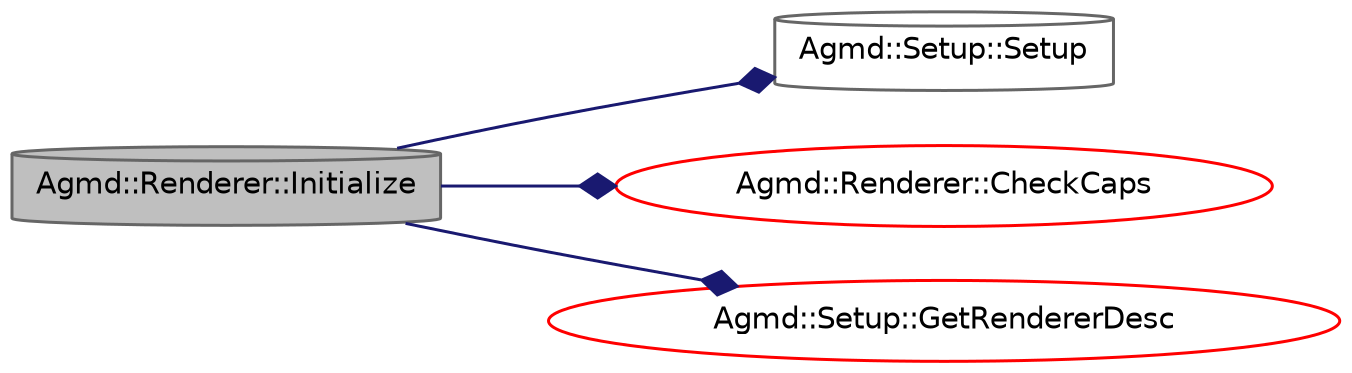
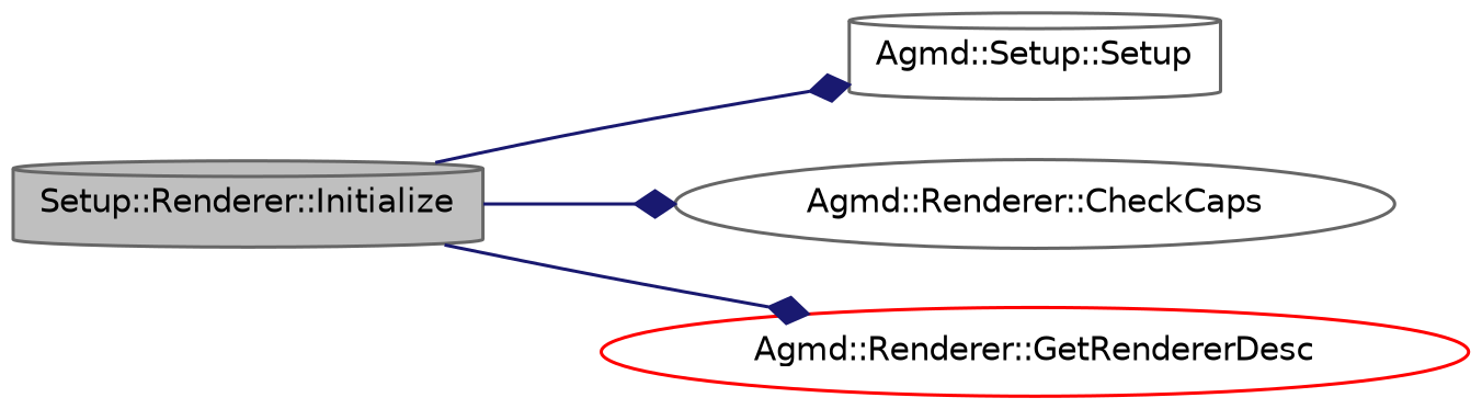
  digraph {
    rankdir=LR
    node [color=gray40 fillcolor=white fontname=Helvetica fontsize=10 shape=cylinder style=filled]
    edge [arrowhead=diamond color=midnightblue fontname=Helvetica fontsize=10 labelfontname=Helvetica labelfontsize=10 style=solid]
-   n1 [fillcolor=grey75 fontcolor=black height=0.2 label="Agmd::Renderer::Initialize" width=0.4]
+   n1 [fillcolor=grey75 fontcolor=black height=0.2 label="Setup::Renderer::Initialize" width=0.4]
    n2 [height=0.2 label="Agmd::Setup::Setup" width=0.4]
-   n3 [color=red height=0.2 label="Agmd::Renderer::CheckCaps" shape=ellipse width=0.4]
-   n4 [color=red height=0.2 label="Agmd::Setup::GetRendererDesc" shape=ellipse width=0.4]
+   n3 [height=0.2 label="Agmd::Renderer::CheckCaps" shape=ellipse width=0.4]
+   n4 [color=red height=0.2 label="Agmd::Renderer::GetRendererDesc" shape=ellipse width=0.4]
    n1 -> n2
    n1 -> n3
    n1 -> n4
  }
